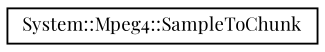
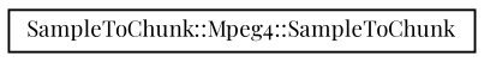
  digraph {
    rankdir=LR
    fontname="Playfair Display"
-   n1 [color=black fillcolor=white fontname="Playfair Display" fontsize=10 height=0.2 label="System::Mpeg4::SampleToChunk" shape=record style=filled width=0.4]
+   n1 [color=black fillcolor=white fontname="Playfair Display" fontsize=10 height=0.2 label="SampleToChunk::Mpeg4::SampleToChunk" shape=record style=filled width=0.4]
  }
